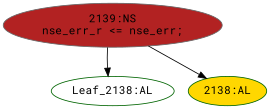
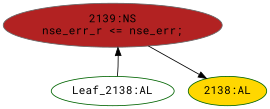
  strict digraph {
    fontname="Roboto Mono"
    node [color=darkgreen fontname="Roboto Mono" style=filled]
    edge [cond="[]" fontname="Roboto Mono" lineno=None]
    n1 [ast="<pyverilog.vparser.ast.NonblockingSubstitution object at 0x7f0a38dc4b50>" color=gray40 fillcolor=firebrick label="2139:NS\nnse_err_r <= nse_err;" statements="[<pyverilog.vparser.ast.NonblockingSubstitution object at 0x7f0a38dc4b50>]" typ=NonblockingSubstitution]
    n2 [def_var="['nse_err_r']" label="Leaf_2138:AL" style=""]
    n3 [ast="<pyverilog.vparser.ast.Always object at 0x7f0a38dc4cd0>" clk_sens=False fillcolor=gold label="2138:AL" sens="['wclk']" statements="[]" typ=Always use_var="['nse_err']"]
-   n1 -> n2
+   n2 -> n1
    n1 -> n3
  }
